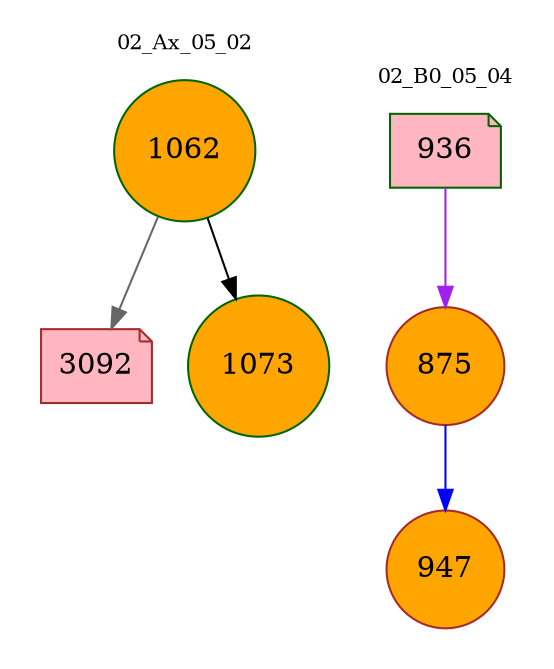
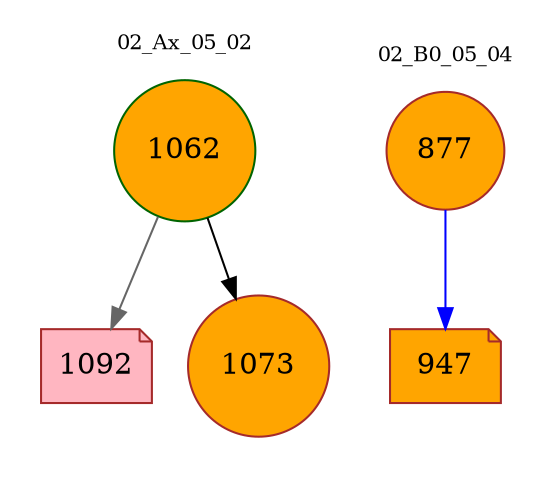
  digraph {
    node [color=brown fillcolor=orange shape=circle style=filled]
    n1 [color=darkgreen label=1062]
-   n2 [fillcolor=lightpink label=3092 shape=note]
-   n3 [color=darkgreen label=1073]
-   n4 [color=darkgreen fillcolor=lightpink label=936 shape=note]
-   n5 [label=875]
-   n6 [label=947]
+   n2 [fillcolor=lightpink label=1092 shape=note]
+   n3 [label=1073]
+   n5 [label=877]
+   n6 [label=947 shape=note]
    subgraph cluster_1 {
      color=white
      fontsize=10
      label="02_Ax_05_02"
      n1
      n2
      n3
    }
    subgraph cluster_2 {
      color=white
      fontsize=10
      label="02_B0_05_04"
-     n4
      n5
      n6
    }
    n1 -> n2 [color=gray40]
    n1 -> n3 [color=black]
-   n4 -> n5 [color=purple]
    n5 -> n6 [color=blue]
  }
